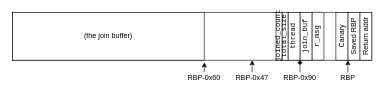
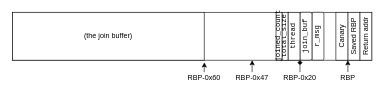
  <mxCell id="0" />
  <mxCell id="1" parent="0" />
  <mxCell id="2" value="" style="rounded=0;whiteSpace=wrap;html=1;" vertex="1" parent="1"><mxGeometry x="20" y="20" width="600" height="80" as="geometry" /></mxCell>
  <mxCell id="3" value="Return addr" style="rounded=0;whiteSpace=wrap;html=1;horizontal=0;" vertex="1" parent="1"><mxGeometry x="600" y="20" width="20" height="80" as="geometry" /></mxCell>
  <mxCell id="4" value="Saved RBP" style="rounded=0;whiteSpace=wrap;html=1;horizontal=0;" vertex="1" parent="1"><mxGeometry x="580" y="20" width="20" height="80" as="geometry" /></mxCell>
  <mxCell id="5" value="Canary" style="rounded=0;whiteSpace=wrap;html=1;horizontal=0;" vertex="1" parent="1"><mxGeometry x="560" y="20" width="20" height="80" as="geometry" /></mxCell>
  <mxCell id="6" style="edgeStyle=orthogonalEdgeStyle;rounded=0;orthogonalLoop=1;jettySize=auto;html=1;exitX=0.5;exitY=0;exitDx=0;exitDy=0;entryX=0;entryY=1;entryDx=0;entryDy=0;" edge="1" parent="1" source="7" target="4"><mxGeometry relative="1" as="geometry" /></mxCell>
  <mxCell id="7" value="RBP" style="text;html=1;align=center;verticalAlign=middle;whiteSpace=wrap;rounded=0;" vertex="1" parent="1"><mxGeometry x="550" y="120" width="60" height="20" as="geometry" /></mxCell>
  <mxCell id="8" value="&lt;font&gt;r_msg&lt;/font&gt;" style="whiteSpace=wrap;html=1;horizontal=0;fontFamily=Courier New;rounded=1;" vertex="1" parent="1"><mxGeometry x="520" y="20" width="20" height="80" as="geometry" /></mxCell>
- <mxCell id="9" value="join_buf" style="rounded=0;whiteSpace=wrap;html=1;horizontal=0;fontFamily=Courier New;" vertex="1" parent="1"><mxGeometry x="500" y="20" width="20" height="80" as="geometry" /></mxCell>
+ <mxCell id="9" value="join_buf" style="whiteSpace=wrap;html=1;horizontal=0;fontFamily=Courier New;rounded=1;" vertex="1" parent="1"><mxGeometry x="500" y="20" width="20" height="80" as="geometry" /></mxCell>
  <mxCell id="10" value="thread" style="rounded=0;whiteSpace=wrap;html=1;horizontal=0;fontFamily=Courier New;" vertex="1" parent="1"><mxGeometry x="480" y="20" width="20" height="80" as="geometry" /></mxCell>
  <mxCell id="11" style="edgeStyle=orthogonalEdgeStyle;rounded=0;orthogonalLoop=1;jettySize=auto;html=1;exitX=0.5;exitY=0;exitDx=0;exitDy=0;entryX=0;entryY=1;entryDx=0;entryDy=0;endArrow=diamond;" edge="1" parent="1" source="12" target="9"><mxGeometry relative="1" as="geometry" /></mxCell>
- <mxCell id="12" value="RBP-0x90" style="text;html=1;align=center;verticalAlign=middle;whiteSpace=wrap;rounded=0;" vertex="1" parent="1"><mxGeometry x="470" y="120" width="60" height="20" as="geometry" /></mxCell>
+ <mxCell id="12" value="RBP-0x20" style="text;html=1;align=center;verticalAlign=middle;whiteSpace=wrap;rounded=0;" vertex="1" parent="1"><mxGeometry x="470" y="120" width="60" height="20" as="geometry" /></mxCell>
  <mxCell id="13" value="RBP-0x47" style="text;html=1;align=center;verticalAlign=middle;whiteSpace=wrap;rounded=0;" vertex="1" parent="1"><mxGeometry x="390" y="120" width="60" height="20" as="geometry" /></mxCell>
  <mxCell id="14" style="edgeStyle=orthogonalEdgeStyle;rounded=0;orthogonalLoop=1;jettySize=auto;html=1;exitX=0.5;exitY=0;exitDx=0;exitDy=0;entryX=0.667;entryY=1;entryDx=0;entryDy=0;entryPerimeter=0;" edge="1" parent="1" source="13" target="2"><mxGeometry relative="1" as="geometry" /></mxCell>
  <mxCell id="15" value="RBP-0x60" style="text;html=1;align=center;verticalAlign=middle;whiteSpace=wrap;rounded=0;" vertex="1" parent="1"><mxGeometry x="310" y="120" width="60" height="20" as="geometry" /></mxCell>
  <mxCell id="16" style="edgeStyle=orthogonalEdgeStyle;rounded=0;orthogonalLoop=1;jettySize=auto;html=1;exitX=0.5;exitY=0;exitDx=0;exitDy=0;entryX=0.534;entryY=1.045;entryDx=0;entryDy=0;entryPerimeter=0;" edge="1" parent="1" source="15" target="2"><mxGeometry relative="1" as="geometry" /></mxCell>
  <mxCell id="17" value="(the join buffer)" style="rounded=0;whiteSpace=wrap;html=1;" vertex="1" parent="1"><mxGeometry x="20" y="20" width="320" height="80" as="geometry" /></mxCell>
  <mxCell id="18" value="&lt;font&gt;total_size&lt;/font&gt;" style="rounded=0;whiteSpace=wrap;html=1;horizontal=0;fontFamily=Courier New;verticalAlign=middle;spacingBottom=3;" vertex="1" parent="1"><mxGeometry x="470" y="20" width="10" height="80" as="geometry" /></mxCell>
  <mxCell id="19" value="joined_count" style="rounded=0;whiteSpace=wrap;html=1;horizontal=0;fontFamily=Courier New;verticalAlign=middle;spacingBottom=3;" vertex="1" parent="1"><mxGeometry x="460" y="20" width="10" height="80" as="geometry" /></mxCell>
